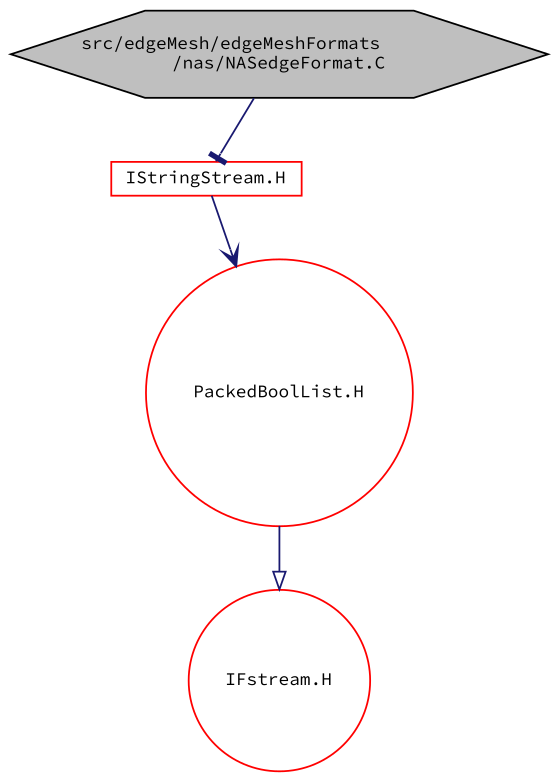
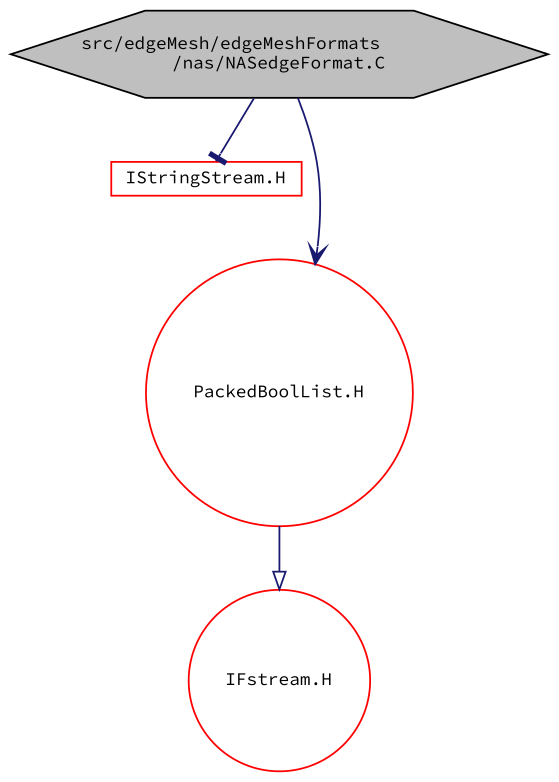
  digraph {
    fontname="Source Code Pro"
    node [color=red fontname="Source Code Pro" fontsize=10 shape=circle]
    edge [color=midnightblue fontname="Source Code Pro" fontsize=10 labelfontname=FreeSans labelfontsize=10 style=solid]
    n1 [color=black fillcolor=grey75 fontcolor=black height=0.2 label="src/edgeMesh/edgeMeshFormats\l/nas/NASedgeFormat.C" shape=hexagon style=filled width=0.4]
    n2 [height=0.2 label="IStringStream.H" shape=box width=0.4]
    n3 [height=0.2 label="PackedBoolList.H" width=0.4]
    n4 [height=0.2 label="IFstream.H" width=0.4]
    n1 -> n2 [arrowhead=tee]
-   n2 -> n3 [arrowhead=vee]
+   n1 -> n3 [arrowhead=vee]
    n3 -> n4 [arrowhead=onormal]
  }
